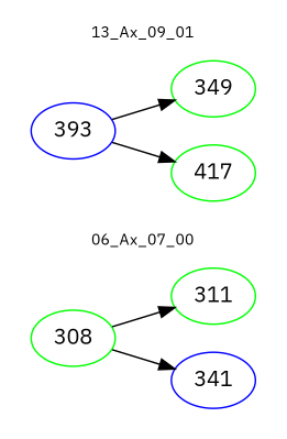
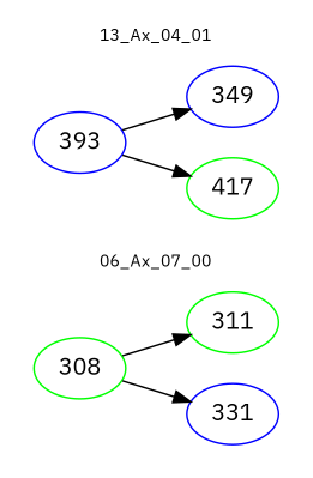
  digraph {
    fontname="IBM Plex Sans"
    rankdir=LR
    node [color=green fontname="IBM Plex Sans"]
    edge [color=black fontname="IBM Plex Sans"]
    n1 [label=308]
-   n2 [color=blue label=341]
+   n2 [color=blue label=331]
    n3 [label=311]
    n4 [color=blue label=393]
    n5 [label=417]
-   n6 [label=349]
+   n6 [color=blue label=349]
    subgraph cluster_1 {
      color=white
      fontsize=10
      label="06_Ax_07_00"
      n1
      n2
      n3
    }
    subgraph cluster_2 {
      color=white
      fontsize=10
-     label="13_Ax_09_01"
+     label="13_Ax_04_01"
      n4
      n5
      n6
    }
    n1 -> n2
    n1 -> n3
    n4 -> n5
    n4 -> n6
  }
